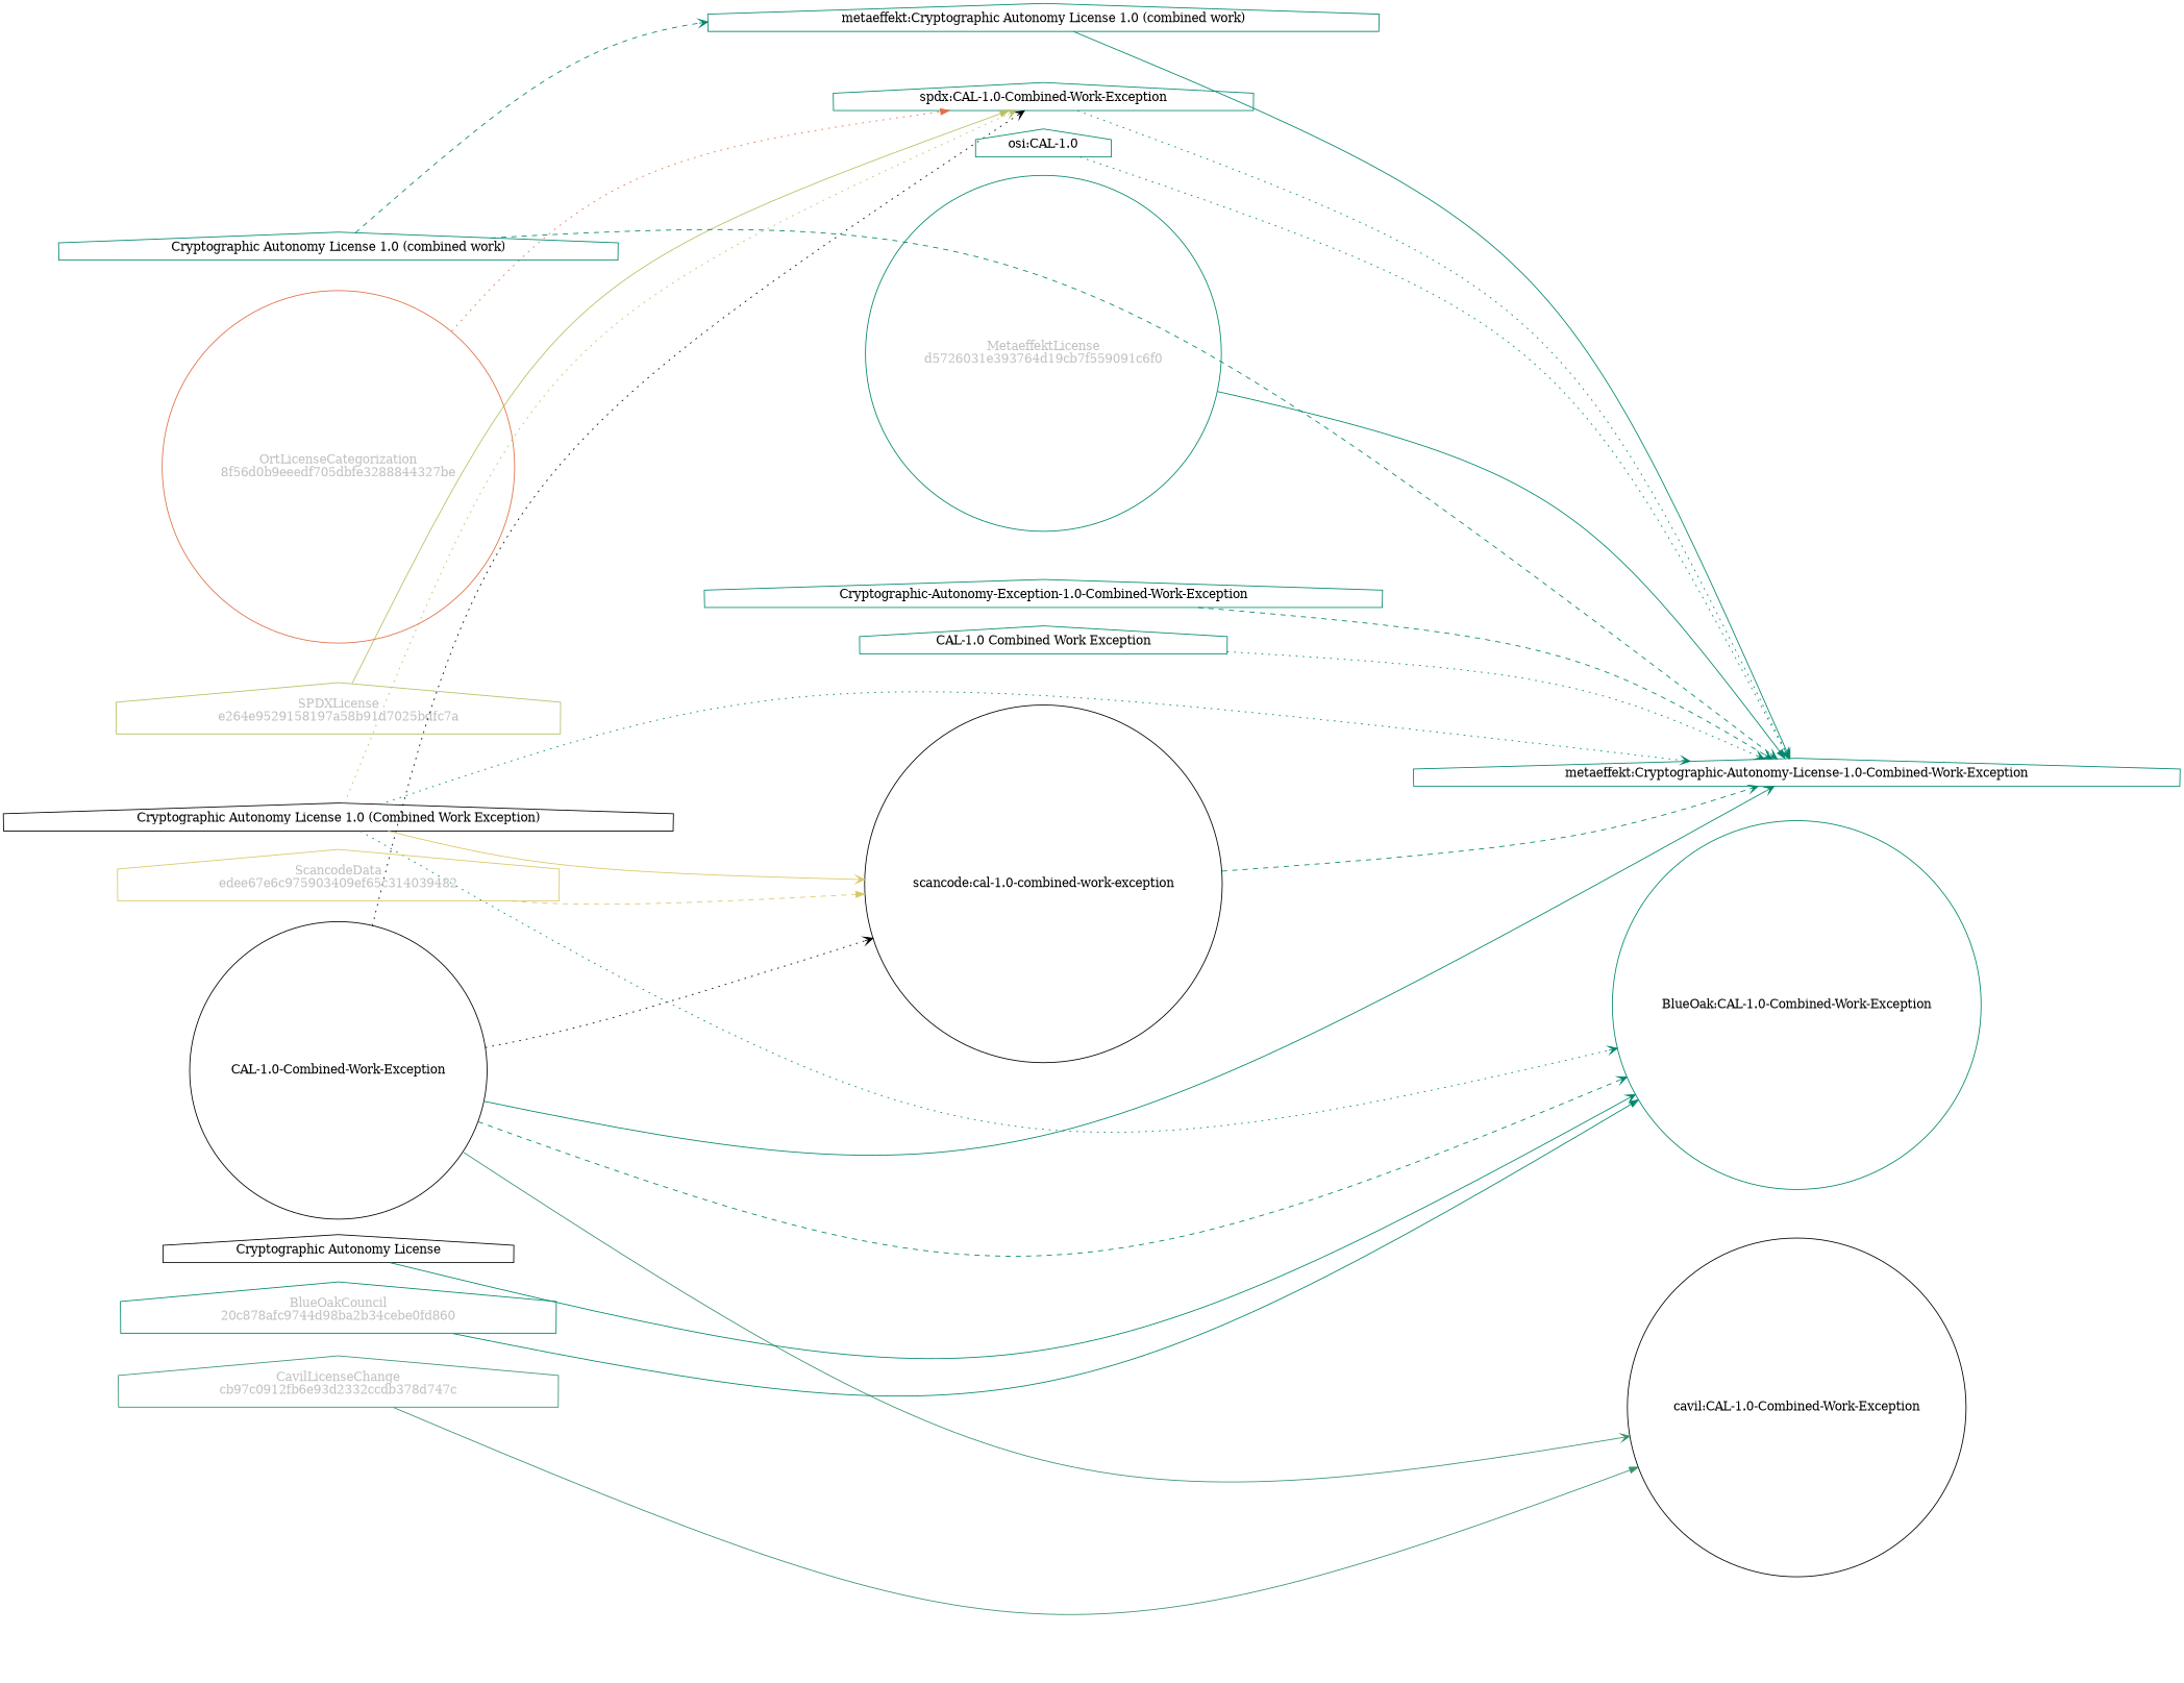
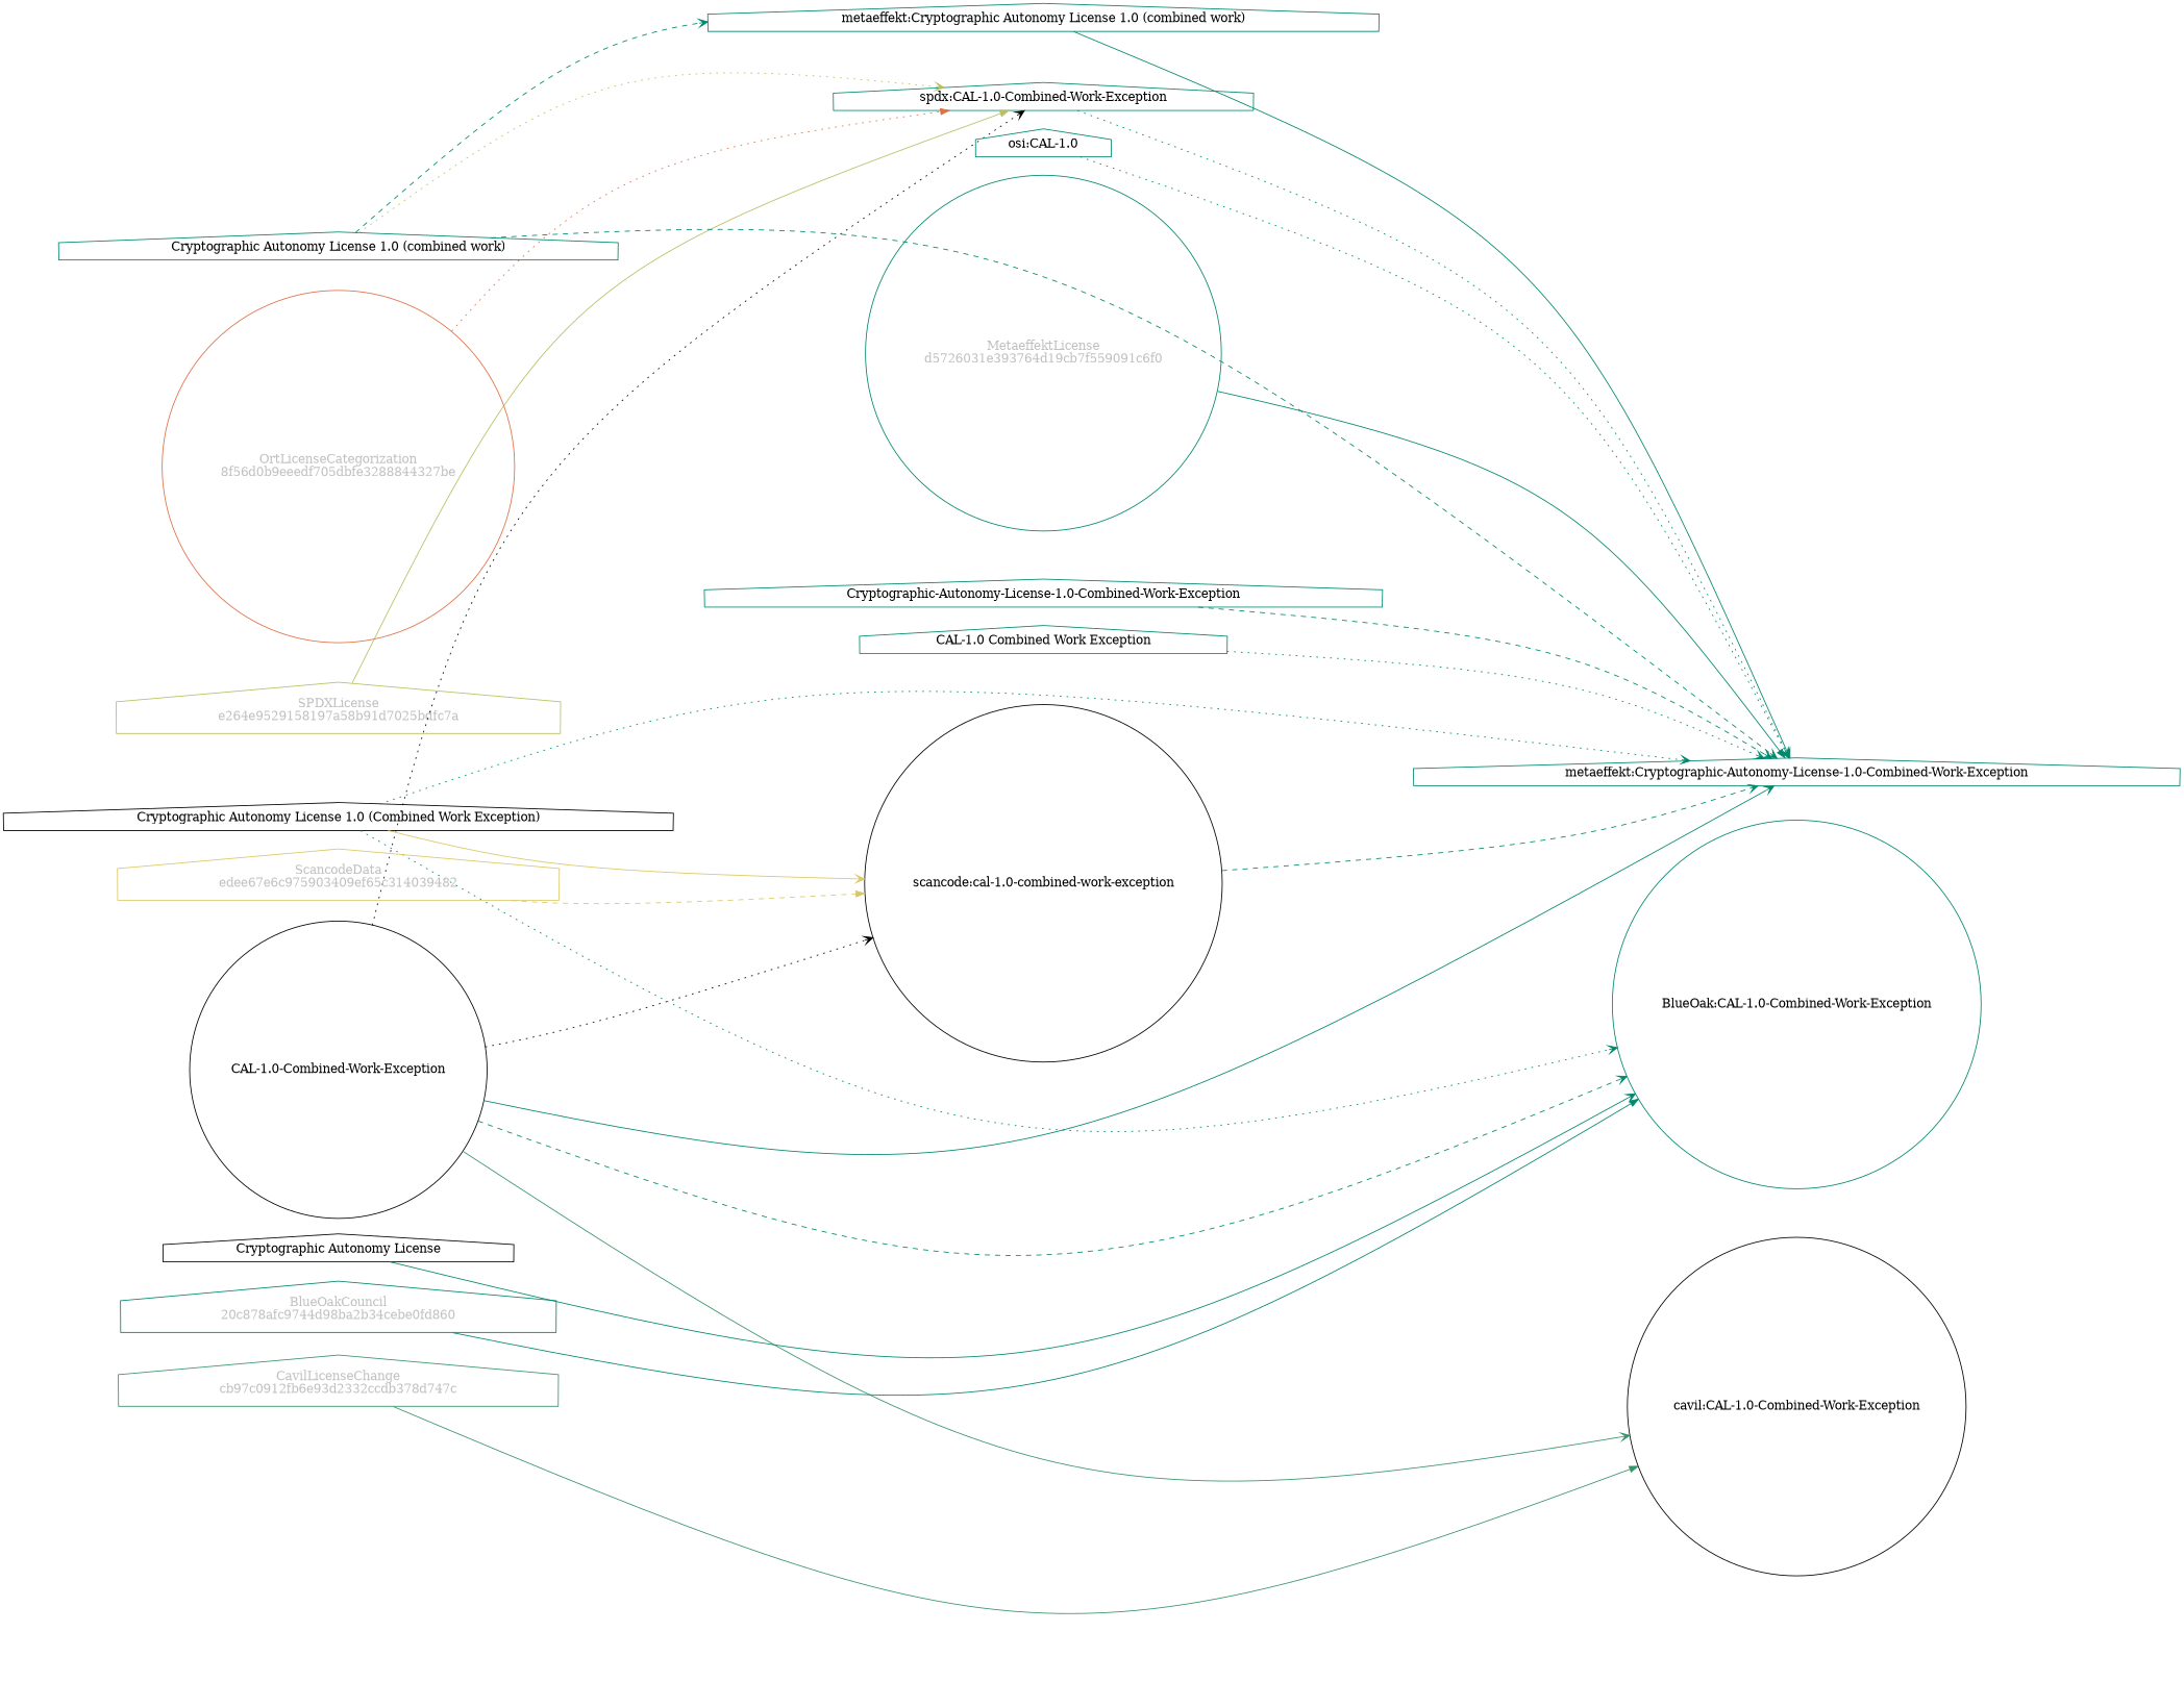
  strict digraph {
    rankdir=LR
    splines=curved
    node [color="#00876c" shape=house]
    edge [color="#00876c" style=solid weight=0.5 arrowhead=vee]
    n1 [color="#b8bf62" fillcolor="beige;1" fontcolor=gray label="SPDXLicense\ne264e9529158197a58b91d7025bdfc7a"]
    n2 [label="spdx:CAL-1.0-Combined-Work-Exception"]
    n3 [label="metaeffekt:Cryptographic-Autonomy-License-1.0-Combined-Work-Exception"]
    n4 [label="CAL-1.0-Combined-Work-Exception" shape=circle color=""]
    n5 [label="BlueOak:CAL-1.0-Combined-Work-Exception" shape=circle]
    n6 [label="scancode:cal-1.0-combined-work-exception" shape=circle color=""]
    n7 [color=black label="cavil:CAL-1.0-Combined-Work-Exception" shape=circle]
    n8 [label="Cryptographic Autonomy License 1.0 (Combined Work Exception)" color=""]
    n9 [label="Cryptographic Autonomy License" color=""]
    n10 [fillcolor="beige;1" fontcolor=gray label="BlueOakCouncil\n20c878afc9744d98ba2b34cebe0fd860"]
    n11 [color="#dac767" fillcolor="beige;1" fontcolor=gray label="ScancodeData\nedee67e6c975903409ef65c314039482"]
    n12 [color="#e06f45" fillcolor="beige;1" fontcolor=gray label="OrtLicenseCategorization\n8f56d0b9eeedf705dbfe3288844327be" shape=circle]
    n13 [color="#379469" fillcolor="beige;1" fontcolor=gray label="CavilLicenseChange\ncb97c0912fb6e93d2332ccdb378d747c"]
    n14 [label="osi:CAL-1.0"]
    n15 [fillcolor="beige;1" fontcolor=gray label="MetaeffektLicense\nd5726031e393764d19cb7f559091c6f0" shape=circle]
-   n16 [label="Cryptographic-Autonomy-Exception-1.0-Combined-Work-Exception"]
+   n16 [label="Cryptographic-Autonomy-License-1.0-Combined-Work-Exception"]
    n17 [label="metaeffekt:Cryptographic Autonomy License 1.0 (combined work)"]
    n18 [label="Cryptographic Autonomy License 1.0 (combined work)"]
    n19 [label="CAL-1.0 Combined Work Exception"]
    n1 -> n2 [color="#b8bf62" arrowhead=""]
    n2 -> n3 [style=dotted weight=0.7]
    n4 -> n2 [style=dotted weight=0.7 color=""]
    n4 -> n3
    n4 -> n5 [style=dashed weight=0.7]
    n4 -> n6 [style=dotted weight=0.7 color=""]
    n4 -> n7 [color="#379469" weight=0.7]
    n6 -> n3 [style=dashed]
-   n8 -> n2 [color="#b8bf62" style=dotted weight=0.7]
+   n18 -> n2 [color="#b8bf62" style=dotted weight=0.7]
    n8 -> n3 [style=dotted]
    n8 -> n5 [style=dotted weight=0.7]
    n8 -> n6 [color="#dac767" weight=0.7]
    n9 -> n5
    n10 -> n5 [arrowhead=""]
    n11 -> n6 [color="#dac767" style=dashed arrowhead=""]
    n12 -> n2 [color="#e06f45" style=dotted arrowhead=""]
    n13 -> n7 [color="#379469" arrowhead=""]
    n14 -> n3 [style=dotted]
    n15 -> n3 [arrowhead=""]
    n16 -> n3 [style=dashed weight=0.7]
    n17 -> n3 [weight=0.7]
    n18 -> n3 [style=dashed]
    n18 -> n17 [style=dashed weight=0.7]
    n19 -> n3 [style=dotted]
  }
